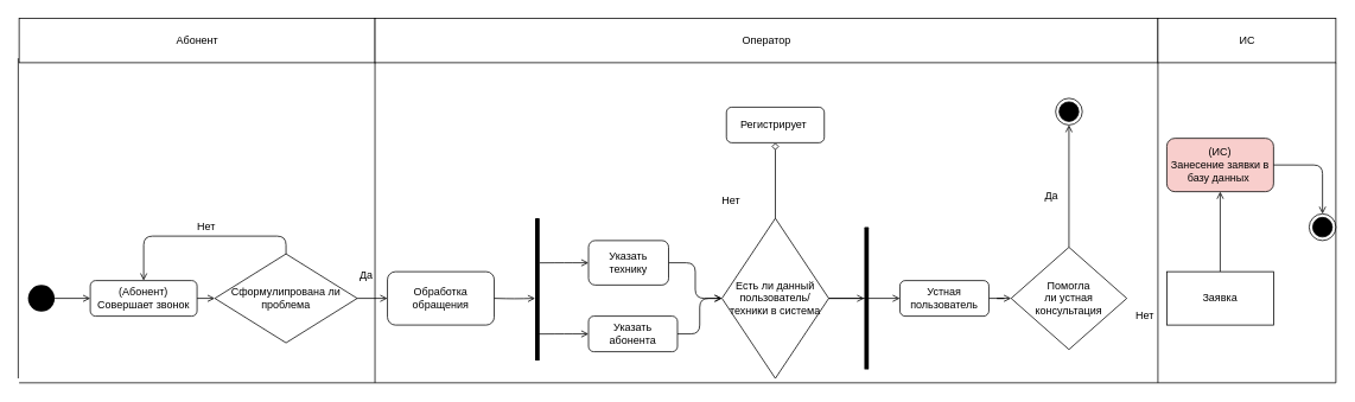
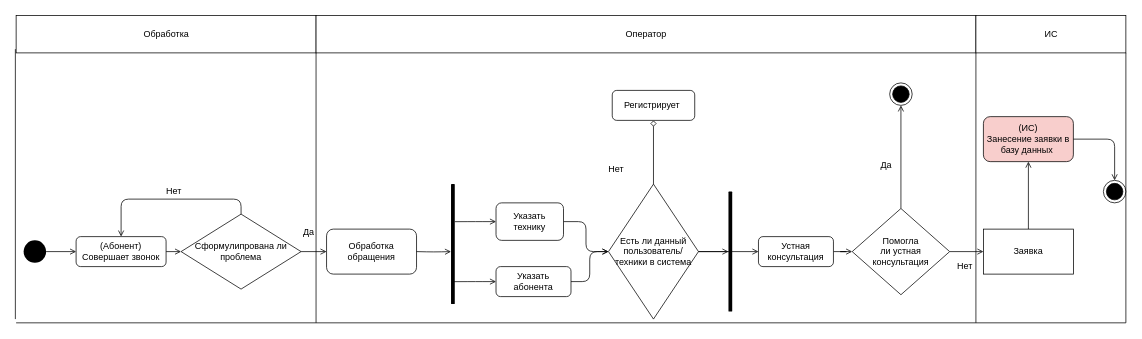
  <mxCell id="0" />
  <mxCell id="1" parent="0" />
  <mxCell id="2" style="edgeStyle=orthogonalEdgeStyle;curved=0;rounded=1;sketch=0;orthogonalLoop=1;jettySize=auto;html=1;exitX=1;exitY=0.5;exitDx=0;exitDy=0;entryX=0;entryY=0.5;entryDx=0;entryDy=0;endArrow=open;endFill=0;" parent="1" source="3" target="6" edge="1"><mxGeometry relative="1" as="geometry" /></mxCell>
  <mxCell id="3" value="(Абонент)&lt;br&gt;Совершает звонок" style="rounded=1;whiteSpace=wrap;html=1;" parent="1" vertex="1"><mxGeometry x="101" y="315" width="120" height="40" as="geometry" /></mxCell>
  <mxCell id="4" style="edgeStyle=orthogonalEdgeStyle;curved=0;rounded=1;sketch=0;orthogonalLoop=1;jettySize=auto;html=1;exitX=1;exitY=0.5;exitDx=0;exitDy=0;endArrow=open;endFill=0;entryX=0;entryY=0.5;entryDx=0;entryDy=0;" parent="1" source="6" target="7" edge="1"><mxGeometry relative="1" as="geometry"><mxPoint x="461" y="90" as="targetPoint" /></mxGeometry></mxCell>
  <mxCell id="5" style="edgeStyle=orthogonalEdgeStyle;curved=0;rounded=1;sketch=0;orthogonalLoop=1;jettySize=auto;html=1;exitX=0.5;exitY=0;exitDx=0;exitDy=0;entryX=0.5;entryY=0;entryDx=0;entryDy=0;endArrow=open;endFill=0;" parent="1" source="6" target="3" edge="1"><mxGeometry relative="1" as="geometry" /></mxCell>
  <mxCell id="6" value="Сформулипрована ли проблема" style="rhombus;whiteSpace=wrap;html=1;" parent="1" vertex="1"><mxGeometry x="241" y="285" width="160" height="100" as="geometry" /></mxCell>
  <mxCell id="7" value="Обработка обращения" style="rounded=1;whiteSpace=wrap;html=1;sketch=0;" parent="1" vertex="1"><mxGeometry x="435" y="305" width="120" height="60" as="geometry" /></mxCell>
  <mxCell id="8" style="edgeStyle=orthogonalEdgeStyle;curved=0;rounded=1;sketch=0;orthogonalLoop=1;jettySize=auto;html=1;exitX=1;exitY=0.5;exitDx=0;exitDy=0;entryX=0;entryY=0.5;entryDx=0;entryDy=0;endArrow=open;endFill=0;" parent="1" source="30" target="3" edge="1"><mxGeometry relative="1" as="geometry"><mxPoint x="121" y="410" as="sourcePoint" /></mxGeometry></mxCell>
  <mxCell id="9" value="" style="edgeStyle=orthogonalEdgeStyle;curved=0;rounded=1;sketch=0;orthogonalLoop=1;jettySize=auto;html=1;startArrow=open;startFill=0;endArrow=none;endFill=0;" parent="1" target="7" edge="1"><mxGeometry relative="1" as="geometry"><mxPoint x="601" y="335" as="sourcePoint" /></mxGeometry></mxCell>
  <mxCell id="10" value="" style="html=1;points=[];perimeter=orthogonalPerimeter;fillColor=#000000;strokeColor=none;rounded=1;sketch=0;" parent="1" vertex="1"><mxGeometry x="601" y="245" width="5" height="160" as="geometry" /></mxCell>
  <mxCell id="11" style="edgeStyle=orthogonalEdgeStyle;curved=0;rounded=1;sketch=0;orthogonalLoop=1;jettySize=auto;html=1;exitX=0;exitY=0.5;exitDx=0;exitDy=0;entryX=1;entryY=0.313;entryDx=0;entryDy=0;entryPerimeter=0;endArrow=none;endFill=0;startArrow=open;startFill=0;" parent="1" source="13" target="10" edge="1"><mxGeometry relative="1" as="geometry" /></mxCell>
  <mxCell id="12" style="edgeStyle=orthogonalEdgeStyle;curved=0;rounded=1;sketch=0;orthogonalLoop=1;jettySize=auto;html=1;exitX=1;exitY=0.5;exitDx=0;exitDy=0;startArrow=none;startFill=0;endArrow=open;endFill=0;" parent="1" source="13" target="19" edge="1"><mxGeometry relative="1" as="geometry" /></mxCell>
  <mxCell id="13" value="Указать технику" style="rounded=1;whiteSpace=wrap;html=1;sketch=0;" parent="1" vertex="1"><mxGeometry x="661" y="270" width="90" height="50" as="geometry" /></mxCell>
  <mxCell id="14" style="edgeStyle=orthogonalEdgeStyle;curved=0;rounded=1;sketch=0;orthogonalLoop=1;jettySize=auto;html=1;exitX=0;exitY=0.5;exitDx=0;exitDy=0;entryX=0.8;entryY=0.813;entryDx=0;entryDy=0;entryPerimeter=0;endArrow=none;endFill=0;startArrow=open;startFill=0;" parent="1" source="16" target="10" edge="1"><mxGeometry relative="1" as="geometry" /></mxCell>
  <mxCell id="15" style="edgeStyle=orthogonalEdgeStyle;curved=0;rounded=1;sketch=0;orthogonalLoop=1;jettySize=auto;html=1;exitX=1;exitY=0.5;exitDx=0;exitDy=0;entryX=0;entryY=0.5;entryDx=0;entryDy=0;startArrow=none;startFill=0;endArrow=open;endFill=0;" parent="1" source="16" target="19" edge="1"><mxGeometry relative="1" as="geometry" /></mxCell>
  <mxCell id="16" value="Указать абонента" style="rounded=1;whiteSpace=wrap;html=1;sketch=0;" parent="1" vertex="1"><mxGeometry x="661" y="355" width="100" height="40" as="geometry" /></mxCell>
  <mxCell id="17" style="edgeStyle=orthogonalEdgeStyle;curved=0;rounded=1;sketch=0;orthogonalLoop=1;jettySize=auto;html=1;exitX=0.5;exitY=0;exitDx=0;exitDy=0;entryX=0.5;entryY=1;entryDx=0;entryDy=0;startArrow=none;startFill=0;endArrow=diamond;endFill=0;" parent="1" source="19" target="20" edge="1"><mxGeometry relative="1" as="geometry" /></mxCell>
  <mxCell id="18" style="edgeStyle=orthogonalEdgeStyle;curved=0;rounded=1;sketch=0;orthogonalLoop=1;jettySize=auto;html=1;exitX=1;exitY=0.5;exitDx=0;exitDy=0;startArrow=none;startFill=0;endArrow=open;endFill=0;" parent="1" edge="1"><mxGeometry relative="1" as="geometry"><mxPoint x="1091" y="335" as="targetPoint" /><mxPoint x="1091" y="335" as="sourcePoint" /></mxGeometry></mxCell>
  <mxCell id="19" value="Есть ли данный пользователь/техники в система" style="rhombus;whiteSpace=wrap;html=1;" parent="1" vertex="1"><mxGeometry x="811" y="245" width="120" height="180" as="geometry" /></mxCell>
  <mxCell id="20" value="Регистрирует&amp;nbsp;" style="rounded=1;whiteSpace=wrap;html=1;sketch=0;" parent="1" vertex="1"><mxGeometry x="816" y="120" width="110" height="40" as="geometry" /></mxCell>
  <mxCell id="21" value="Нет" style="text;html=1;align=center;verticalAlign=middle;resizable=0;points=[];autosize=1;" parent="1" vertex="1"><mxGeometry x="801" y="215" width="40" height="20" as="geometry" /></mxCell>
  <mxCell id="22" value="" style="edgeStyle=orthogonalEdgeStyle;curved=0;rounded=1;sketch=0;orthogonalLoop=1;jettySize=auto;html=1;startArrow=open;startFill=0;endArrow=none;endFill=0;" parent="1" source="23" target="19" edge="1"><mxGeometry relative="1" as="geometry" /></mxCell>
  <mxCell id="23" value="" style="html=1;points=[];perimeter=orthogonalPerimeter;fillColor=#000000;strokeColor=none;rounded=1;sketch=0;" parent="1" vertex="1"><mxGeometry x="971" y="255" width="5" height="160" as="geometry" /></mxCell>
  <mxCell id="24" style="edgeStyle=orthogonalEdgeStyle;curved=0;rounded=1;sketch=0;orthogonalLoop=1;jettySize=auto;html=1;exitX=0.5;exitY=0;exitDx=0;exitDy=0;entryX=0.5;entryY=1;entryDx=0;entryDy=0;startArrow=none;startFill=0;endArrow=open;endFill=0;" parent="1" source="26" target="33" edge="1"><mxGeometry relative="1" as="geometry" /></mxCell>
+ <mxCell id="25" value="" style="edgeStyle=orthogonalEdgeStyle;curved=0;rounded=1;sketch=0;orthogonalLoop=1;jettySize=auto;html=1;startArrow=open;startFill=0;endArrow=none;endFill=0;" parent="1" source="26" target="32" edge="1"><mxGeometry relative="1" as="geometry" /></mxCell>
  <mxCell id="26" value="Заявка" style="rounded=0;whiteSpace=wrap;html=1;sketch=0;" parent="1" vertex="1"><mxGeometry x="1311" y="305" width="120" height="60" as="geometry" /></mxCell>
  <mxCell id="27" style="edgeStyle=orthogonalEdgeStyle;curved=0;rounded=1;sketch=0;orthogonalLoop=1;jettySize=auto;html=1;exitX=0.5;exitY=0;exitDx=0;exitDy=0;startArrow=none;startFill=0;endArrow=open;endFill=0;entryX=0.5;entryY=1;entryDx=0;entryDy=0;" parent="1" source="32" target="28" edge="1"><mxGeometry relative="1" as="geometry"><mxPoint x="1331" y="190" as="targetPoint" /></mxGeometry></mxCell>
  <mxCell id="28" value="" style="ellipse;html=1;shape=endState;fillColor=#000000;strokeColor=#000000;rounded=1;sketch=0;" parent="1" vertex="1"><mxGeometry x="1186" y="110" width="30" height="30" as="geometry" /></mxCell>
  <mxCell id="29" value="Нет" style="text;html=1;align=center;verticalAlign=middle;resizable=0;points=[];autosize=1;" parent="1" vertex="1"><mxGeometry x="1266" y="345" width="40" height="20" as="geometry" /></mxCell>
  <mxCell id="30" value="" style="ellipse;fillColor=#000000;strokeColor=none;rounded=0;sketch=0;" parent="1" vertex="1"><mxGeometry x="31" y="320" width="30" height="30" as="geometry" /></mxCell>
  <mxCell id="31" value="" style="edgeStyle=orthogonalEdgeStyle;curved=0;rounded=1;sketch=0;orthogonalLoop=1;jettySize=auto;html=1;startArrow=open;startFill=0;endArrow=none;endFill=0;" parent="1" source="32" target="42" edge="1"><mxGeometry relative="1" as="geometry" /></mxCell>
  <mxCell id="32" value="Помогла&lt;br&gt;ли устная консультация" style="rhombus;whiteSpace=wrap;html=1;" parent="1" vertex="1"><mxGeometry x="1136" y="277.5" width="130" height="115" as="geometry" /></mxCell>
  <mxCell id="33" value="(ИС)&lt;br&gt;Занесение заявки в базу данных&amp;nbsp;" style="rounded=1;whiteSpace=wrap;html=1;sketch=0;fillColor=#f8cecc;" parent="1" vertex="1"><mxGeometry x="1311" y="155" width="120" height="60" as="geometry" /></mxCell>
  <mxCell id="34" value="" style="ellipse;html=1;shape=endState;fillColor=#000000;strokeColor=#000000;rounded=1;sketch=0;" parent="1" vertex="1"><mxGeometry x="1471" y="240" width="30" height="30" as="geometry" /></mxCell>
  <mxCell id="35" style="edgeStyle=orthogonalEdgeStyle;curved=0;rounded=1;sketch=0;orthogonalLoop=1;jettySize=auto;html=1;exitX=1;exitY=0.5;exitDx=0;exitDy=0;startArrow=none;startFill=0;endArrow=open;endFill=0;" parent="1" source="33" target="34" edge="1"><mxGeometry relative="1" as="geometry"><mxPoint x="1461" y="259.714" as="targetPoint" /><mxPoint x="1381" y="260" as="sourcePoint" /></mxGeometry></mxCell>
- <mxCell id="36" value="Абонент" style="html=1;rounded=0;sketch=0;" parent="1" vertex="1"><mxGeometry y="20" width="400" height="50" as="geometry" x="21" /></mxCell>
+ <mxCell id="36" value="Обработка" style="html=1;rounded=0;sketch=0;" parent="1" vertex="1"><mxGeometry y="20" width="400" height="50" as="geometry" x="21" /></mxCell>
  <mxCell id="37" value="Да" style="text;html=1;align=center;verticalAlign=middle;resizable=0;points=[];autosize=1;" parent="1" vertex="1"><mxGeometry x="396" y="300" width="30" height="20" as="geometry" /></mxCell>
  <mxCell id="38" value="Нет" style="text;html=1;align=center;verticalAlign=middle;resizable=0;points=[];autosize=1;" parent="1" vertex="1"><mxGeometry x="211" y="245" width="40" height="20" as="geometry" /></mxCell>
  <mxCell id="39" value="Оператор" style="html=1;rounded=0;sketch=0;" parent="1" vertex="1"><mxGeometry x="421" y="20" width="880" height="50" as="geometry" /></mxCell>
  <mxCell id="40" value="ИС" style="html=1;rounded=0;sketch=0;" parent="1" vertex="1"><mxGeometry x="1301" y="20" width="200" height="50" as="geometry" /></mxCell>
  <mxCell id="41" value="" style="edgeStyle=orthogonalEdgeStyle;curved=0;rounded=1;sketch=0;orthogonalLoop=1;jettySize=auto;html=1;startArrow=open;startFill=0;endArrow=none;endFill=0;" parent="1" source="42" target="19" edge="1"><mxGeometry relative="1" as="geometry" /></mxCell>
- <mxCell id="42" value="Устная пользователь" style="rounded=1;whiteSpace=wrap;html=1;sketch=0;" parent="1" vertex="1"><mxGeometry x="1011" y="315" width="100" height="40" as="geometry" /></mxCell>
+ <mxCell id="42" value="Устная консультация" style="rounded=1;whiteSpace=wrap;html=1;sketch=0;" parent="1" vertex="1"><mxGeometry x="1011" y="315" width="100" height="40" as="geometry" /></mxCell>
  <mxCell id="43" value="Да" style="text;html=1;align=center;verticalAlign=middle;resizable=0;points=[];autosize=1;" parent="1" vertex="1"><mxGeometry x="1166" y="210" width="30" height="20" as="geometry" /></mxCell>
  <mxCell id="44" value="" style="endArrow=none;html=1;entryX=0;entryY=1;entryDx=0;entryDy=0;" parent="1" target="39" edge="1"><mxGeometry width="50" height="50" relative="1" as="geometry"><mxPoint x="421" y="430" as="sourcePoint" /><mxPoint x="561" y="200" as="targetPoint" /></mxGeometry></mxCell>
  <mxCell id="45" value="" style="endArrow=none;html=1;entryX=0;entryY=1;entryDx=0;entryDy=0;" parent="1" edge="1"><mxGeometry width="50" height="50" relative="1" as="geometry"><mxPoint x="20" y="425" as="sourcePoint" /><mxPoint x="20" y="65" as="targetPoint" /></mxGeometry></mxCell>
  <mxCell id="46" value="" style="endArrow=none;html=1;entryX=0;entryY=1;entryDx=0;entryDy=0;" parent="1" edge="1"><mxGeometry width="50" height="50" relative="1" as="geometry"><mxPoint x="1301" y="430" as="sourcePoint" /><mxPoint x="1301" y="70" as="targetPoint" /></mxGeometry></mxCell>
  <mxCell id="47" value="" style="endArrow=none;html=1;entryX=0;entryY=1;entryDx=0;entryDy=0;" parent="1" edge="1"><mxGeometry width="50" height="50" relative="1" as="geometry"><mxPoint x="1501" y="430" as="sourcePoint" /><mxPoint x="1501" y="70" as="targetPoint" /></mxGeometry></mxCell>
  <mxCell id="48" value="" style="endArrow=none;html=1;" parent="1" edge="1"><mxGeometry width="50" height="50" relative="1" as="geometry"><mxPoint y="430" as="sourcePoint" x="21" /><mxPoint x="1501" y="430" as="targetPoint" /></mxGeometry></mxCell>
